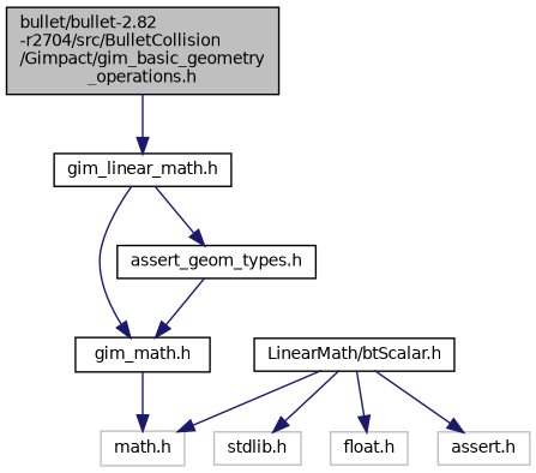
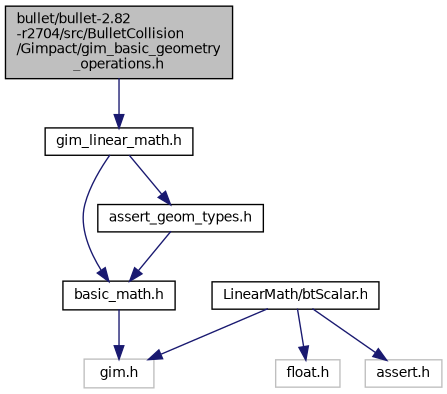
  digraph {
    node [color=black fillcolor=white fontname=Helvetica fontsize=10 shape=record style=filled]
    edge [color=midnightblue fontname=Helvetica fontsize=10 labelfontname=Helvetica labelfontsize=10 style=solid]
    n1 [fillcolor=grey75 fontcolor=black height=0.2 label="bullet/bullet-2.82\l-r2704/src/BulletCollision\l/Gimpact/gim_basic_geometry\l_operations.h" width=0.4]
    n2 [height=0.2 label="gim_linear_math.h" width=0.4]
-   n3 [height=0.2 label="gim_math.h" width=0.4]
+   n3 [height=0.2 label="basic_math.h" width=0.4]
    n4 [height=0.2 label="assert_geom_types.h" width=0.4]
-   n5 [color=grey75 height=0.2 label="math.h" width=0.4]
+   n5 [color=grey75 height=0.2 label="gim.h" width=0.4]
    n6 [height=0.2 label="LinearMath/btScalar.h" width=0.4]
-   n7 [color=grey75 height=0.2 label="stdlib.h" width=0.4]
    n8 [color=grey75 height=0.2 label="float.h" width=0.4]
    n9 [color=grey75 height=0.2 label="assert.h" width=0.4]
    n1 -> n2
    n2 -> n3
    n2 -> n4
    n3 -> n5
    n4 -> n3
    n6 -> n5
-   n6 -> n7
    n6 -> n8
    n6 -> n9
  }
